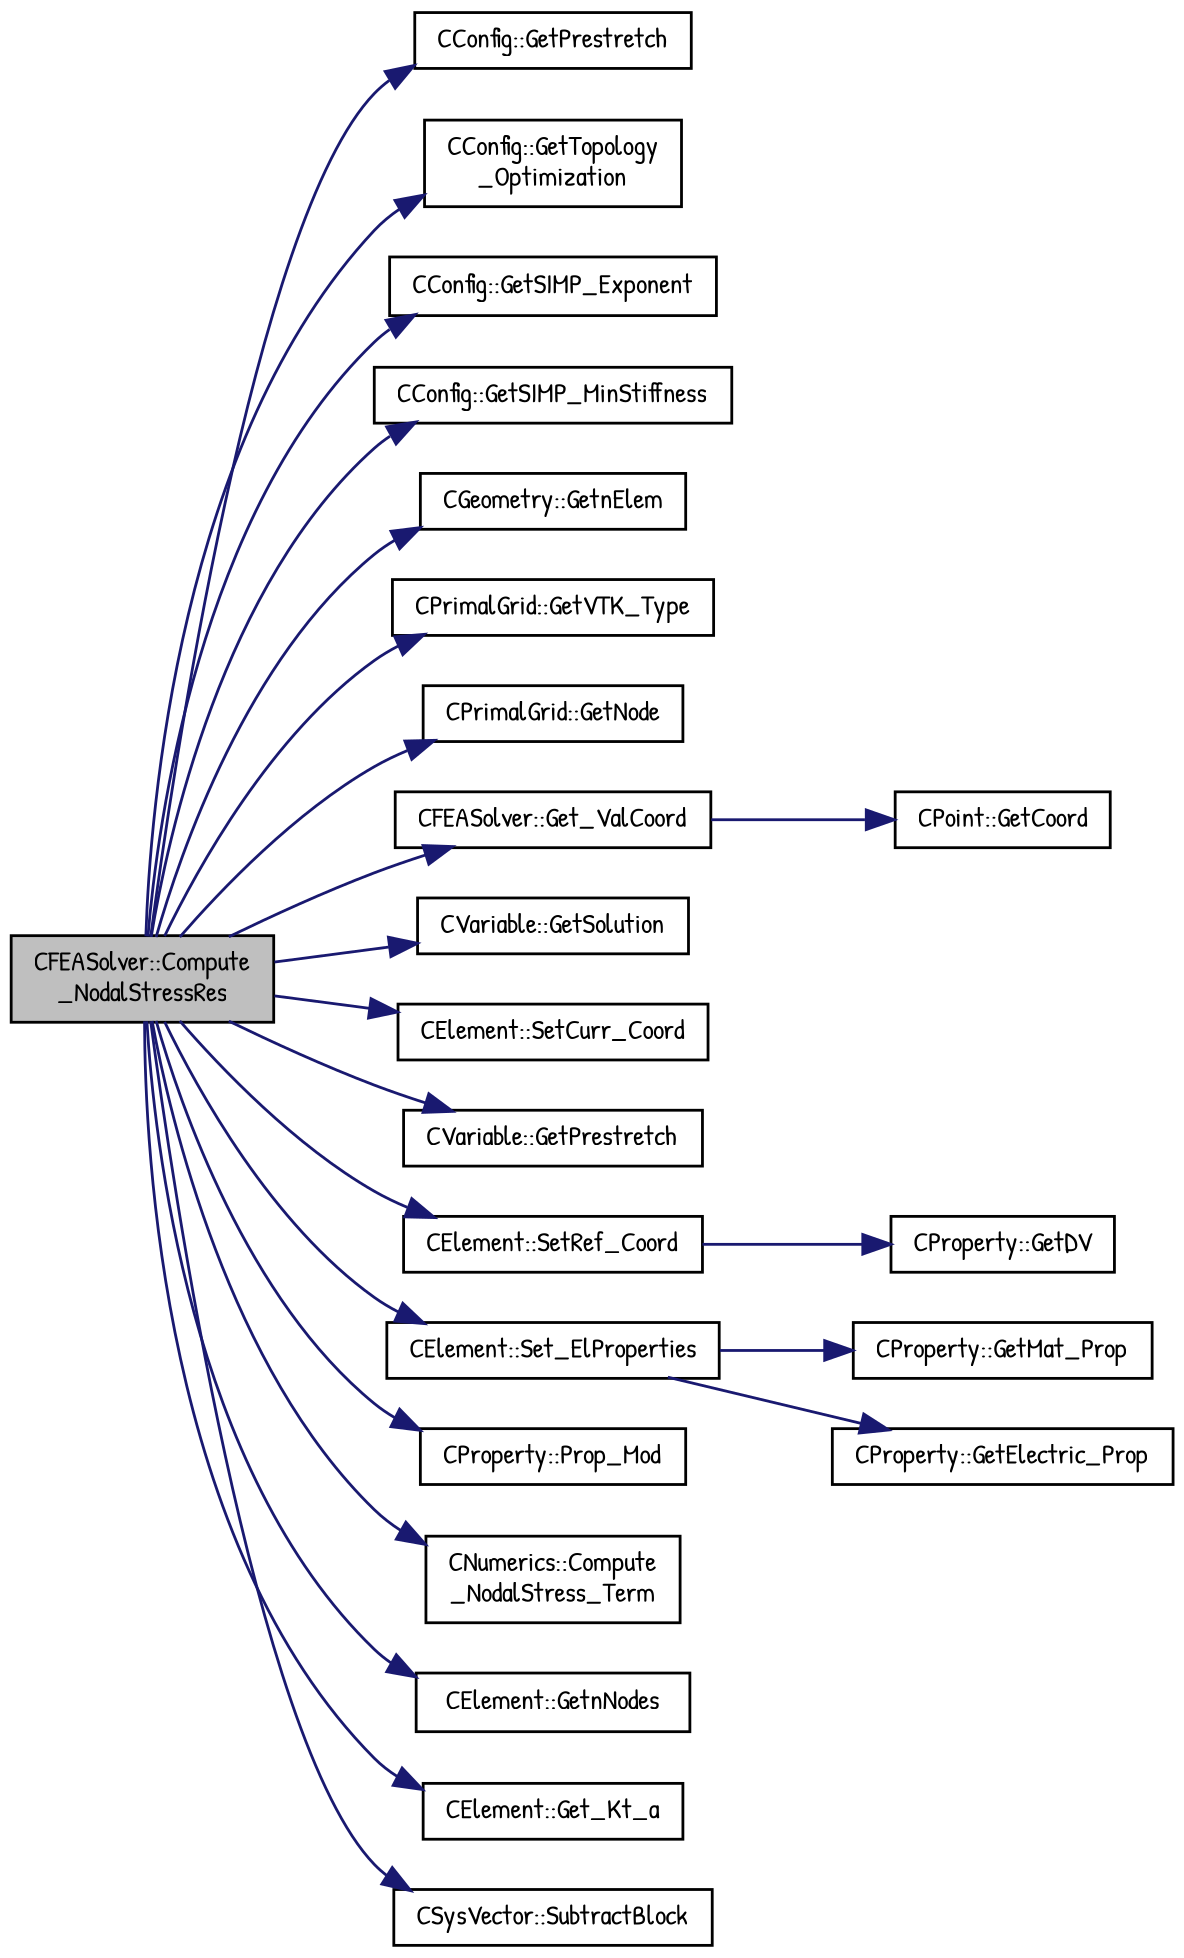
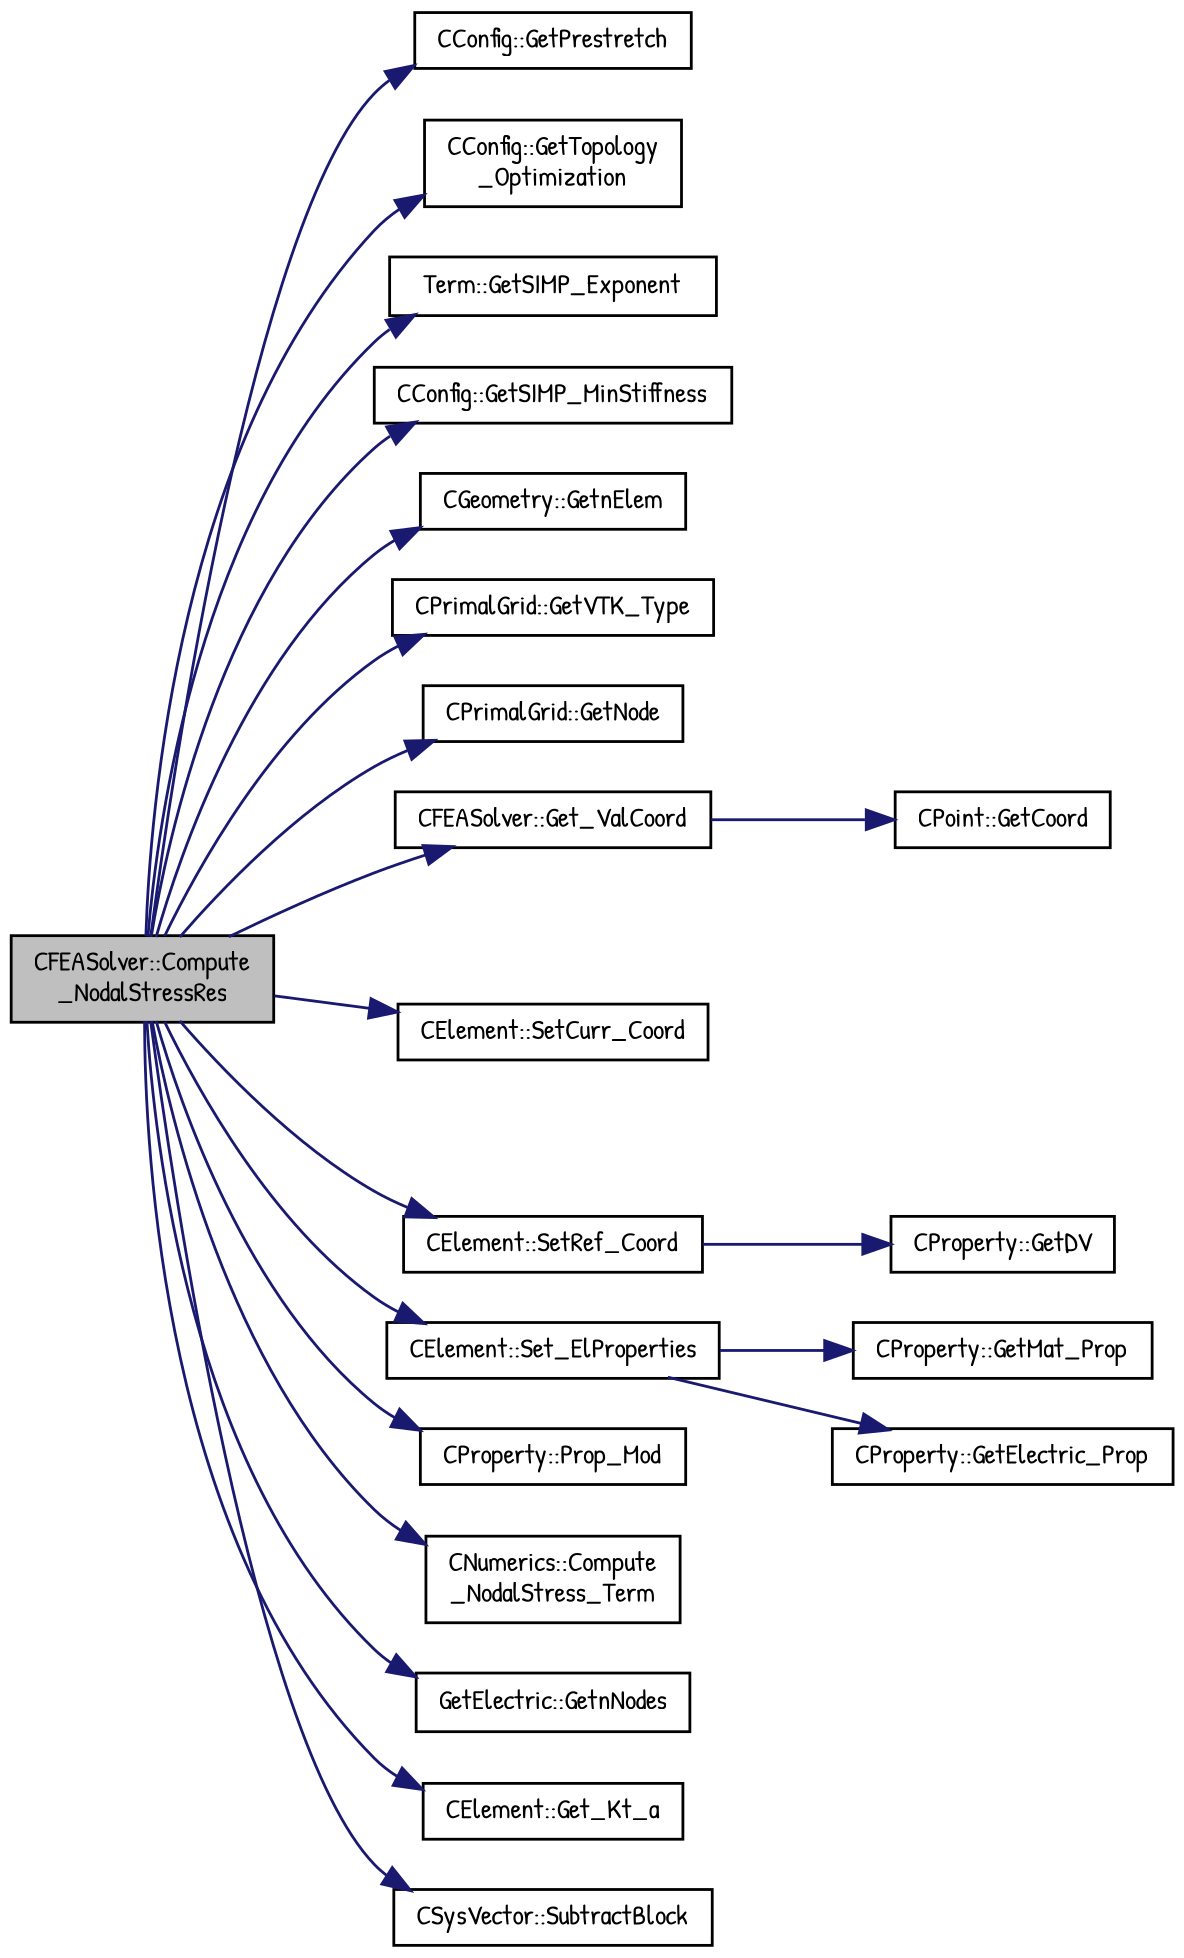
  digraph {
    fontname="Patrick Hand"
    rankdir=LR
    node [color=black fillcolor=white fontname="Patrick Hand" fontsize=10 shape=record style=filled]
    edge [color=midnightblue fontname="Patrick Hand" fontsize=10 labelfontname=Helvetica labelfontsize=10 style=solid]
    n1 [fillcolor=grey75 fontcolor=black height=0.2 label="CFEASolver::Compute\l_NodalStressRes" width=0.4]
    n2 [height=0.2 label="CConfig::GetPrestretch" width=0.4]
    n3 [height=0.2 label="CConfig::GetTopology\l_Optimization" width=0.4]
-   n4 [height=0.2 label="CConfig::GetSIMP_Exponent" width=0.4]
+   n4 [height=0.2 label="Term::GetSIMP_Exponent" width=0.4]
    n5 [height=0.2 label="CConfig::GetSIMP_MinStiffness" width=0.4]
    n6 [height=0.2 label="CGeometry::GetnElem" width=0.4]
    n7 [height=0.2 label="CPrimalGrid::GetVTK_Type" width=0.4]
    n8 [height=0.2 label="CPrimalGrid::GetNode" width=0.4]
    n9 [height=0.2 label="CFEASolver::Get_ValCoord" width=0.4]
-   n10 [height=0.2 label="CVariable::GetSolution" width=0.4]
    n11 [height=0.2 label="CElement::SetCurr_Coord" width=0.4]
-   n12 [height=0.2 label="CVariable::GetPrestretch" width=0.4]
    n13 [height=0.2 label="CElement::SetRef_Coord" width=0.4]
    n14 [height=0.2 label="CElement::Set_ElProperties" width=0.4]
    n15 [height=0.2 label="CProperty::Prop_Mod" width=0.4]
    n16 [height=0.2 label="CNumerics::Compute\l_NodalStress_Term" width=0.4]
-   n17 [height=0.2 label="CElement::GetnNodes" width=0.4]
+   n17 [height=0.2 label="GetElectric::GetnNodes" width=0.4]
    n18 [height=0.2 label="CElement::Get_Kt_a" width=0.4]
    n19 [height=0.2 label="CSysVector::SubtractBlock" width=0.4]
    n20 [height=0.2 label="CPoint::GetCoord" width=0.4]
    n21 [height=0.2 label="CProperty::GetDV" width=0.4]
    n22 [height=0.2 label="CProperty::GetMat_Prop" width=0.4]
    n23 [height=0.2 label="CProperty::GetElectric_Prop" width=0.4]
    n1 -> n2
    n1 -> n3
    n1 -> n4
    n1 -> n5
    n1 -> n6
    n1 -> n7
    n1 -> n8
    n1 -> n9
-   n1 -> n10
    n1 -> n11
-   n1 -> n12
    n1 -> n13
    n1 -> n14
    n1 -> n15
    n1 -> n16
    n1 -> n17
    n1 -> n18
    n1 -> n19
    n9 -> n20
    n13 -> n21
    n14 -> n22
    n14 -> n23
  }
